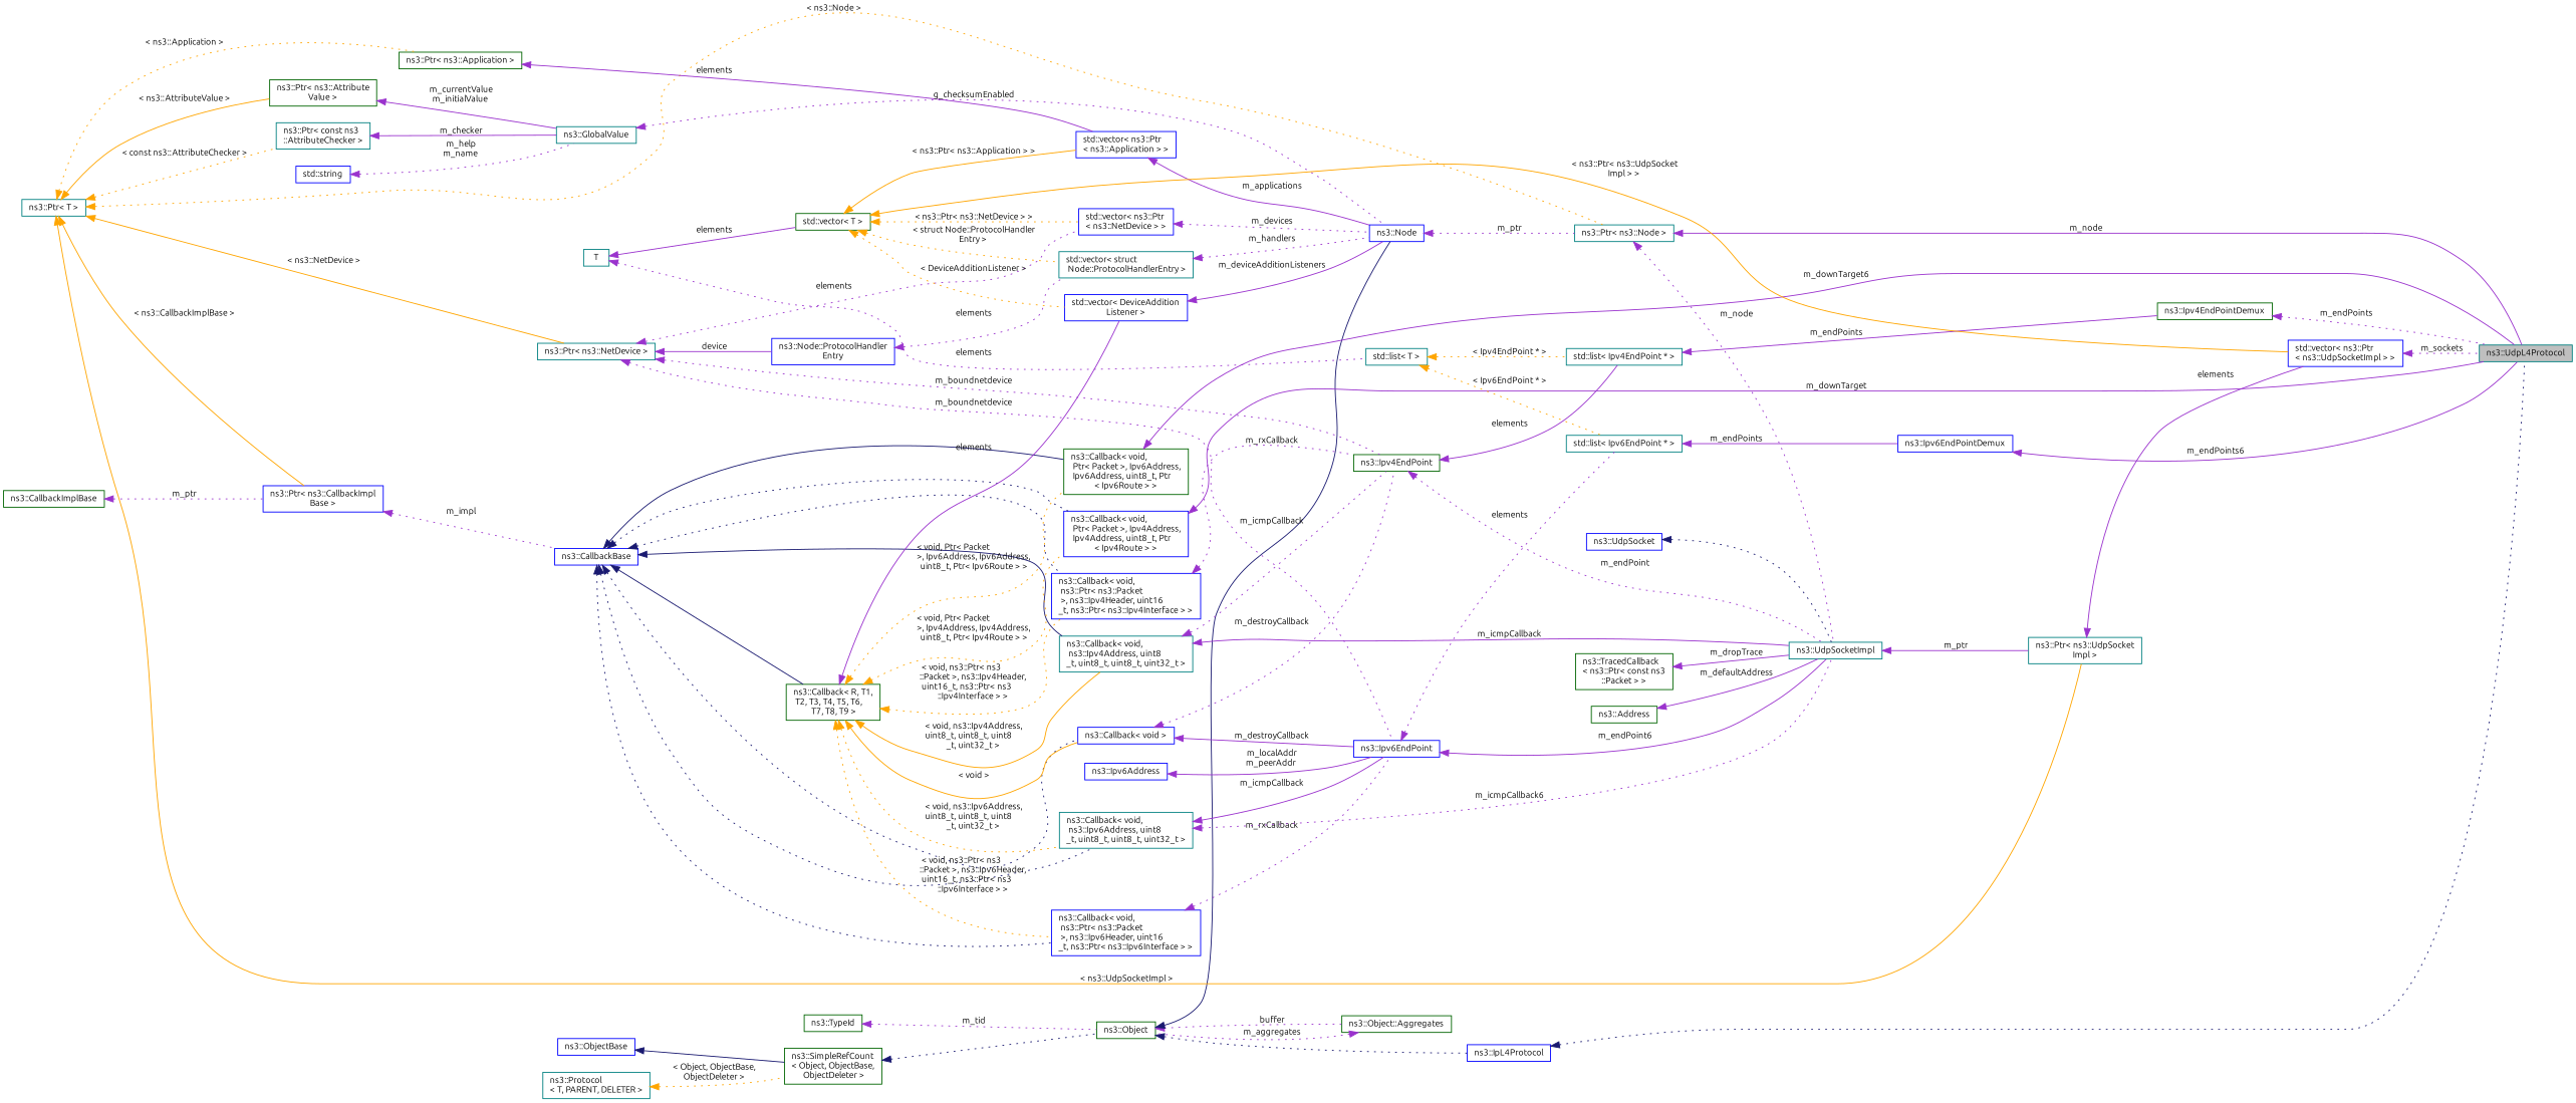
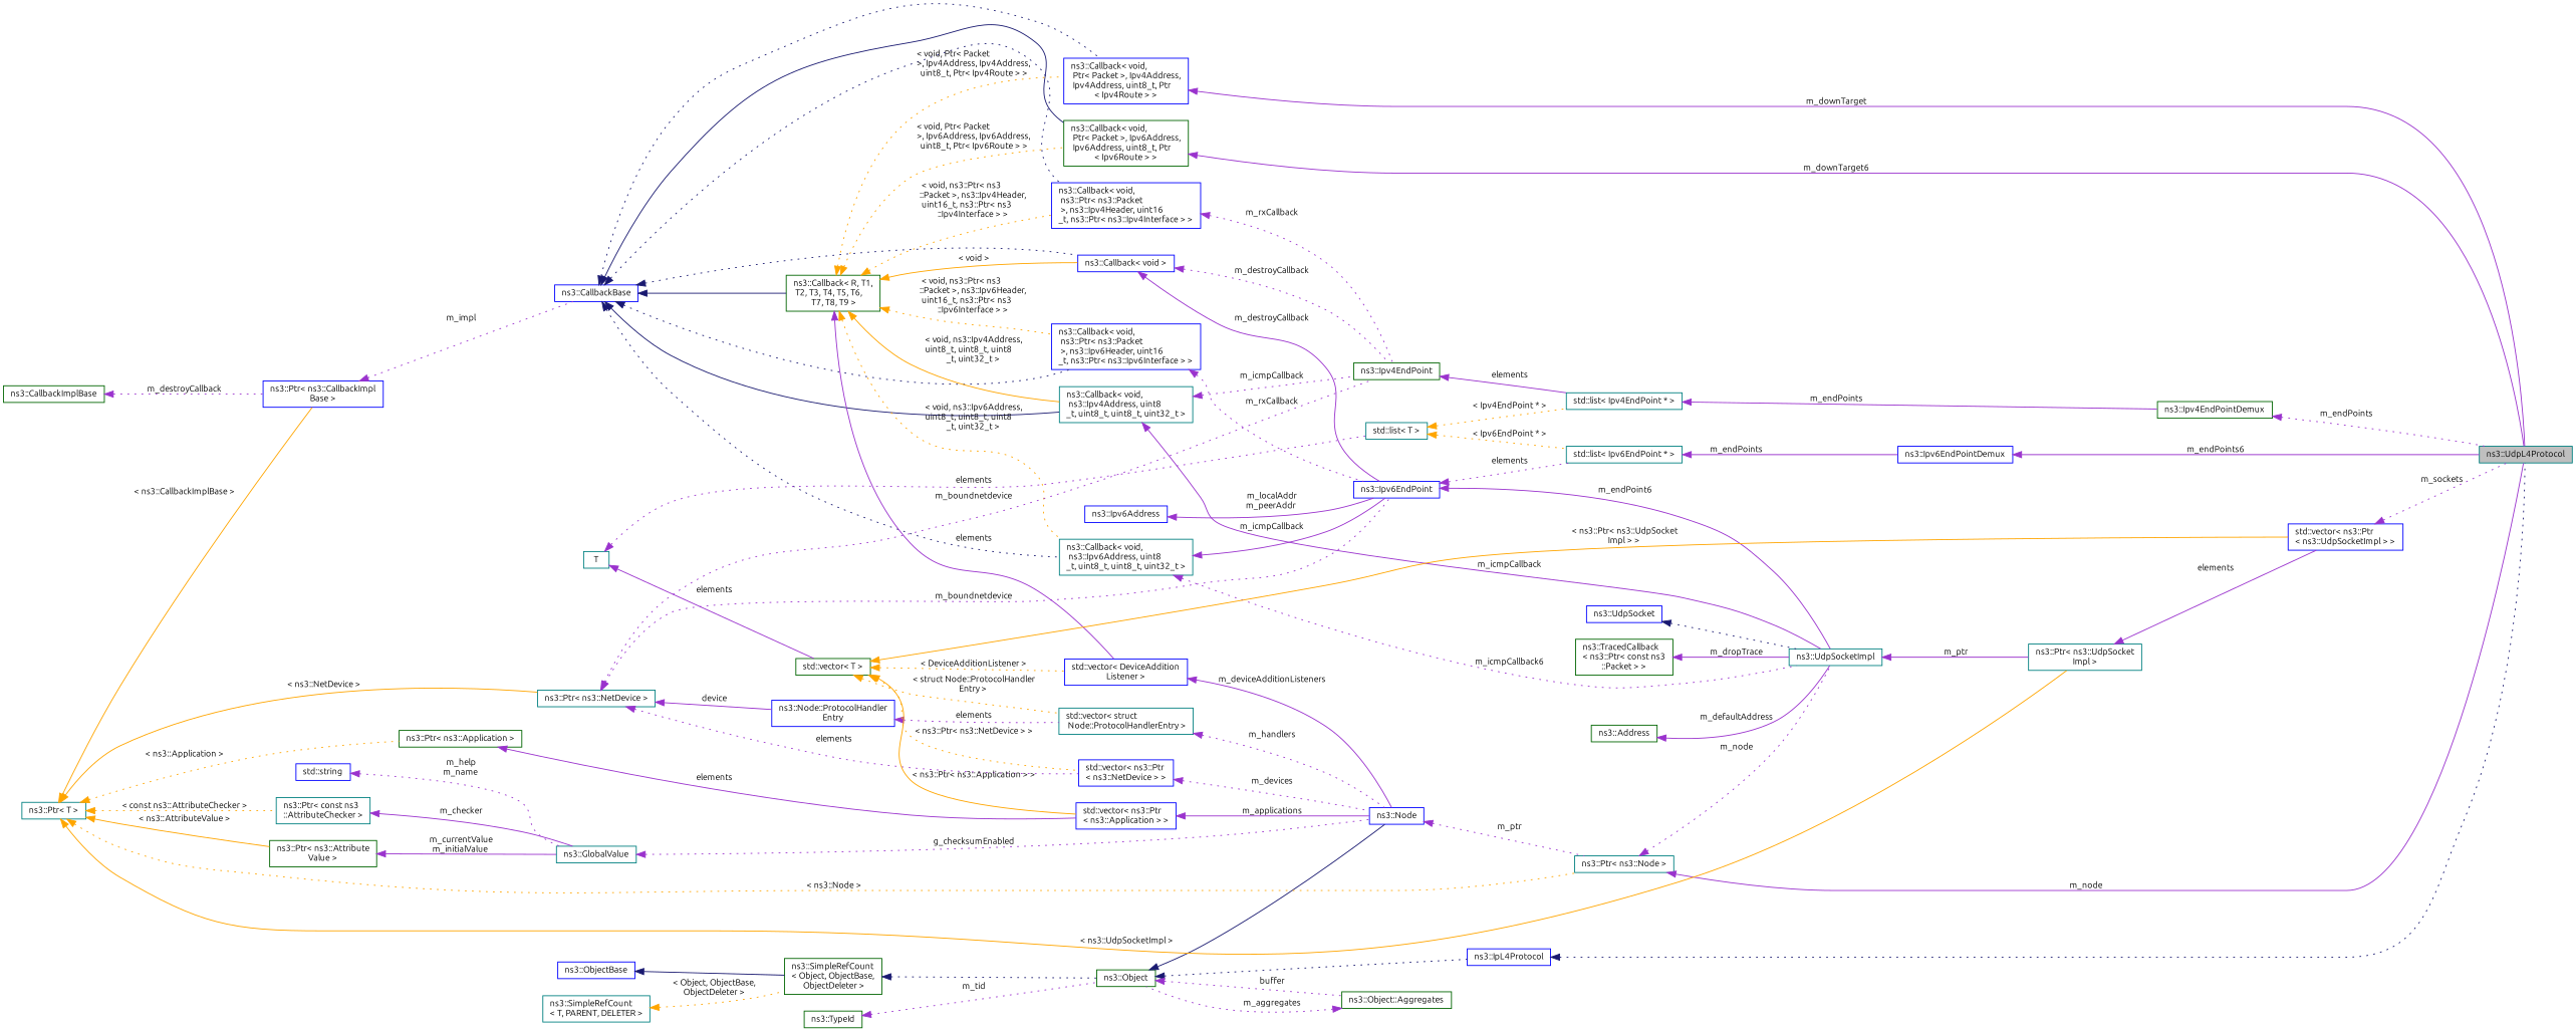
  digraph {
    fontname=Ubuntu
    rankdir=LR
    node [color=blue fillcolor=white fontname=Ubuntu fontsize=10 shape=record style=filled]
    edge [color=darkorchid3 dir=back fontname=Ubuntu fontsize=10 labelfontname=Helvetica labelfontsize=10 style=dotted]
    n1 [color=teal fillcolor=grey75 fontcolor=black height=0.2 label="ns3::UdpL4Protocol" width=0.4]
    n2 [height=0.2 label="ns3::IpL4Protocol" width=0.4]
    n3 [color=darkgreen height=0.2 label="ns3::Object" width=0.4]
    n4 [color=darkgreen height=0.2 label="ns3::Object::Aggregates" width=0.4]
    n5 [height=0.2 label="ns3::Node" width=0.4]
    n6 [color=teal height=0.2 label="ns3::Ptr\< ns3::Node \>" width=0.4]
    n7 [color=darkgreen height=0.2 label="ns3::SimpleRefCount\l\< Object, ObjectBase,\l ObjectDeleter \>" width=0.4]
    n8 [height=0.2 label="ns3::ObjectBase" width=0.4]
-   n9 [color=teal height=0.2 label="ns3::Protocol\l\< T, PARENT, DELETER \>" width=0.4]
+   n9 [color=teal height=0.2 label="ns3::SimpleRefCount\l\< T, PARENT, DELETER \>" width=0.4]
    n10 [color=darkgreen height=0.2 label="ns3::TypeId" width=0.4]
    n11 [height=0.2 label="ns3::Ipv6EndPointDemux" width=0.4]
    n12 [color=teal height=0.2 label="std::list\< Ipv6EndPoint * \>" width=0.4]
    n13 [height=0.2 label="ns3::Ipv6EndPoint" width=0.4]
    n14 [color=teal height=0.2 label="ns3::UdpSocketImpl" width=0.4]
    n15 [color=teal height=0.2 label="ns3::Ptr\< ns3::UdpSocket\lImpl \>" width=0.4]
    n16 [height=0.2 label="ns3::Callback\< void,\l ns3::Ptr\< ns3::Packet\l \>, ns3::Ipv6Header, uint16\l_t, ns3::Ptr\< ns3::Ipv6Interface \> \>" width=0.4]
    n17 [height=0.2 label="ns3::CallbackBase" width=0.4]
    n18 [color=darkgreen height=0.2 label="ns3::Callback\< R, T1,\l T2, T3, T4, T5, T6,\l T7, T8, T9 \>" width=0.4]
    n19 [height=0.2 label="ns3::Callback\< void \>" width=0.4]
    n20 [color=teal height=0.2 label="ns3::Callback\< void,\l ns3::Ipv6Address, uint8\l_t, uint8_t, uint8_t, uint32_t \>" width=0.4]
    n21 [color=darkgreen height=0.2 label="ns3::Callback\< void,\l Ptr\< Packet \>, Ipv6Address,\l Ipv6Address, uint8_t, Ptr\l\< Ipv6Route \> \>" width=0.4]
    n22 [height=0.2 label="ns3::Callback\< void,\l Ptr\< Packet \>, Ipv4Address,\l Ipv4Address, uint8_t, Ptr\l\< Ipv4Route \> \>" width=0.4]
    n23 [color=teal height=0.2 label="ns3::Callback\< void,\l ns3::Ipv4Address, uint8\l_t, uint8_t, uint8_t, uint32_t \>" width=0.4]
    n24 [height=0.2 label="ns3::Callback\< void,\l ns3::Ptr\< ns3::Packet\l \>, ns3::Ipv4Header, uint16\l_t, ns3::Ptr\< ns3::Ipv4Interface \> \>" width=0.4]
    n25 [height=0.2 label="std::vector\< DeviceAddition\lListener \>" width=0.4]
    n26 [color=darkgreen height=0.2 label="ns3::Ipv4EndPoint" width=0.4]
    n27 [height=0.2 label="ns3::Ptr\< ns3::CallbackImpl\lBase \>" width=0.4]
    n28 [color=darkgreen height=0.2 label="ns3::CallbackImplBase" width=0.4]
    n29 [color=teal height=0.2 label="ns3::Ptr\< T \>" width=0.4]
    n30 [color=teal height=0.2 label="ns3::Ptr\< ns3::NetDevice \>" width=0.4]
    n31 [color=darkgreen height=0.2 label="ns3::Ptr\< ns3::Application \>" width=0.4]
    n32 [color=darkgreen height=0.2 label="ns3::Ptr\< ns3::Attribute\lValue \>" width=0.4]
    n33 [color=teal height=0.2 label="ns3::Ptr\< const ns3\l::AttributeChecker \>" width=0.4]
    n34 [height=0.2 label="std::vector\< ns3::Ptr\l\< ns3::NetDevice \> \>" width=0.4]
    n35 [height=0.2 label="ns3::Node::ProtocolHandler\lEntry" width=0.4]
    n36 [height=0.2 label="std::vector\< ns3::Ptr\l\< ns3::Application \> \>" width=0.4]
    n37 [color=teal height=0.2 label="ns3::GlobalValue" width=0.4]
    n38 [height=0.2 label="std::vector\< ns3::Ptr\l\< ns3::UdpSocketImpl \> \>" width=0.4]
    n39 [color=teal height=0.2 label="std::vector\< struct\l Node::ProtocolHandlerEntry \>" width=0.4]
    n40 [color=teal height=0.2 label="std::list\< Ipv4EndPoint * \>" width=0.4]
    n41 [height=0.2 label="ns3::Ipv6Address" width=0.4]
    n42 [color=teal height=0.2 label="std::list\< T \>" width=0.4]
    n43 [color=darkgreen height=0.2 label="ns3::Ipv4EndPointDemux" width=0.4]
    n44 [color=teal height=0.2 label=T width=0.4]
    n45 [color=darkgreen height=0.2 label="std::vector\< T \>" width=0.4]
    n46 [height=0.2 label="std::string" width=0.4]
    n47 [height=0.2 label="ns3::UdpSocket" width=0.4]
    n48 [color=darkgreen height=0.2 label="ns3::TracedCallback\l\< ns3::Ptr\< const ns3\l::Packet \> \>" width=0.4]
    n49 [color=darkgreen height=0.2 label="ns3::Address" width=0.4]
    n2 -> n1 [color=midnightblue]
    n3 -> n2 [color=midnightblue]
    n3 -> n4 [label=" buffer"]
    n3 -> n5 [color=midnightblue style=solid]
    n4 -> n3 [label=" m_aggregates"]
    n5 -> n6 [label=" m_ptr"]
    n6 -> n1 [label=" m_node" style=solid]
    n6 -> n14 [label=" m_node"]
    n7 -> n3 [color=midnightblue]
    n8 -> n7 [color=midnightblue style=solid]
    n9 -> n7 [color=orange label=" \< Object, ObjectBase,\l ObjectDeleter \>"]
    n10 -> n3 [label=" m_tid"]
    n11 -> n1 [label=" m_endPoints6" style=solid]
    n12 -> n11 [label=" m_endPoints" style=solid]
    n13 -> n12 [label=" elements"]
    n13 -> n14 [label=" m_endPoint6" style=solid]
    n14 -> n15 [label=" m_ptr" style=solid]
    n15 -> n38 [label=" elements" style=solid]
    n16 -> n13 [label=" m_rxCallback"]
    n17 -> n16 [color=midnightblue]
    n17 -> n18 [color=midnightblue style=solid]
    n17 -> n19 [color=midnightblue]
    n17 -> n20 [color=midnightblue]
    n17 -> n21 [color=midnightblue style=solid]
    n17 -> n22 [color=midnightblue]
    n17 -> n23 [color=midnightblue style=solid]
    n17 -> n24 [color=midnightblue]
    n18 -> n16 [color=orange label=" \< void, ns3::Ptr\< ns3\l::Packet \>, ns3::Ipv6Header,\l uint16_t, ns3::Ptr\< ns3\l::Ipv6Interface \> \>"]
    n18 -> n19 [color=orange label=" \< void \>" style=solid]
    n18 -> n20 [color=orange label=" \< void, ns3::Ipv6Address,\l uint8_t, uint8_t, uint8\l_t, uint32_t \>"]
    n18 -> n21 [color=orange label=" \< void, Ptr\< Packet\l \>, Ipv6Address, Ipv6Address,\l uint8_t, Ptr\< Ipv6Route \> \>"]
    n18 -> n22 [color=orange label=" \< void, Ptr\< Packet\l \>, Ipv4Address, Ipv4Address,\l uint8_t, Ptr\< Ipv4Route \> \>"]
    n18 -> n23 [color=orange label=" \< void, ns3::Ipv4Address,\l uint8_t, uint8_t, uint8\l_t, uint32_t \>" style=solid]
    n18 -> n24 [color=orange label=" \< void, ns3::Ptr\< ns3\l::Packet \>, ns3::Ipv4Header,\l uint16_t, ns3::Ptr\< ns3\l::Ipv4Interface \> \>"]
    n18 -> n25 [label=" elements" style=solid]
    n19 -> n13 [label=" m_destroyCallback" style=solid]
    n19 -> n26 [label=" m_destroyCallback"]
    n20 -> n13 [label=" m_icmpCallback" style=solid]
    n20 -> n14 [label=" m_icmpCallback6"]
    n21 -> n1 [label=" m_downTarget6" style=solid]
    n22 -> n1 [label=" m_downTarget" style=solid]
    n23 -> n14 [label=" m_icmpCallback" style=solid]
    n23 -> n26 [label=" m_icmpCallback"]
    n24 -> n26 [label=" m_rxCallback"]
    n25 -> n5 [label=" m_deviceAdditionListeners" style=solid]
-   n26 -> n14 [label=" m_endPoint"]
    n26 -> n40 [label=" elements" style=solid]
    n27 -> n17 [label=" m_impl"]
-   n28 -> n27 [label=" m_ptr"]
+   n28 -> n27 [label=" m_destroyCallback"]
    n29 -> n6 [color=orange label=" \< ns3::Node \>"]
    n29 -> n15 [color=orange label=" \< ns3::UdpSocketImpl \>" style=solid]
    n29 -> n27 [color=orange label=" \< ns3::CallbackImplBase \>" style=solid]
    n29 -> n30 [color=orange label=" \< ns3::NetDevice \>" style=solid]
    n29 -> n31 [color=orange label=" \< ns3::Application \>"]
    n29 -> n32 [color=orange label=" \< ns3::AttributeValue \>" style=solid]
    n29 -> n33 [color=orange label=" \< const ns3::AttributeChecker \>"]
    n30 -> n13 [label=" m_boundnetdevice"]
    n30 -> n26 [label=" m_boundnetdevice"]
    n30 -> n34 [label=" elements"]
    n30 -> n35 [label=" device" style=solid]
    n31 -> n36 [label=" elements" style=solid]
    n32 -> n37 [label=" m_currentValue\nm_initialValue" style=solid]
    n33 -> n37 [label=" m_checker" style=solid]
    n34 -> n5 [label=" m_devices"]
    n35 -> n39 [label=" elements"]
    n36 -> n5 [label=" m_applications" style=solid]
    n37 -> n5 [label=" g_checksumEnabled"]
    n38 -> n1 [label=" m_sockets"]
    n39 -> n5 [label=" m_handlers"]
    n40 -> n43 [label=" m_endPoints" style=solid]
    n41 -> n13 [label=" m_localAddr\nm_peerAddr" style=solid]
    n42 -> n12 [color=orange label=" \< Ipv6EndPoint * \>"]
    n42 -> n40 [color=orange label=" \< Ipv4EndPoint * \>"]
    n43 -> n1 [label=" m_endPoints"]
    n44 -> n42 [label=" elements"]
    n44 -> n45 [label=" elements" style=solid]
    n45 -> n25 [color=orange label=" \< DeviceAdditionListener \>"]
    n45 -> n34 [color=orange label=" \< ns3::Ptr\< ns3::NetDevice \> \>"]
    n45 -> n36 [color=orange label=" \< ns3::Ptr\< ns3::Application \> \>" style=solid]
    n45 -> n38 [color=orange label=" \< ns3::Ptr\< ns3::UdpSocket\lImpl \> \>" style=solid]
    n45 -> n39 [color=orange label=" \< struct Node::ProtocolHandler\lEntry \>"]
    n46 -> n37 [label=" m_help\nm_name"]
    n47 -> n14 [color=midnightblue]
    n48 -> n14 [label=" m_dropTrace" style=solid]
    n49 -> n14 [label=" m_defaultAddress" style=solid]
  }
